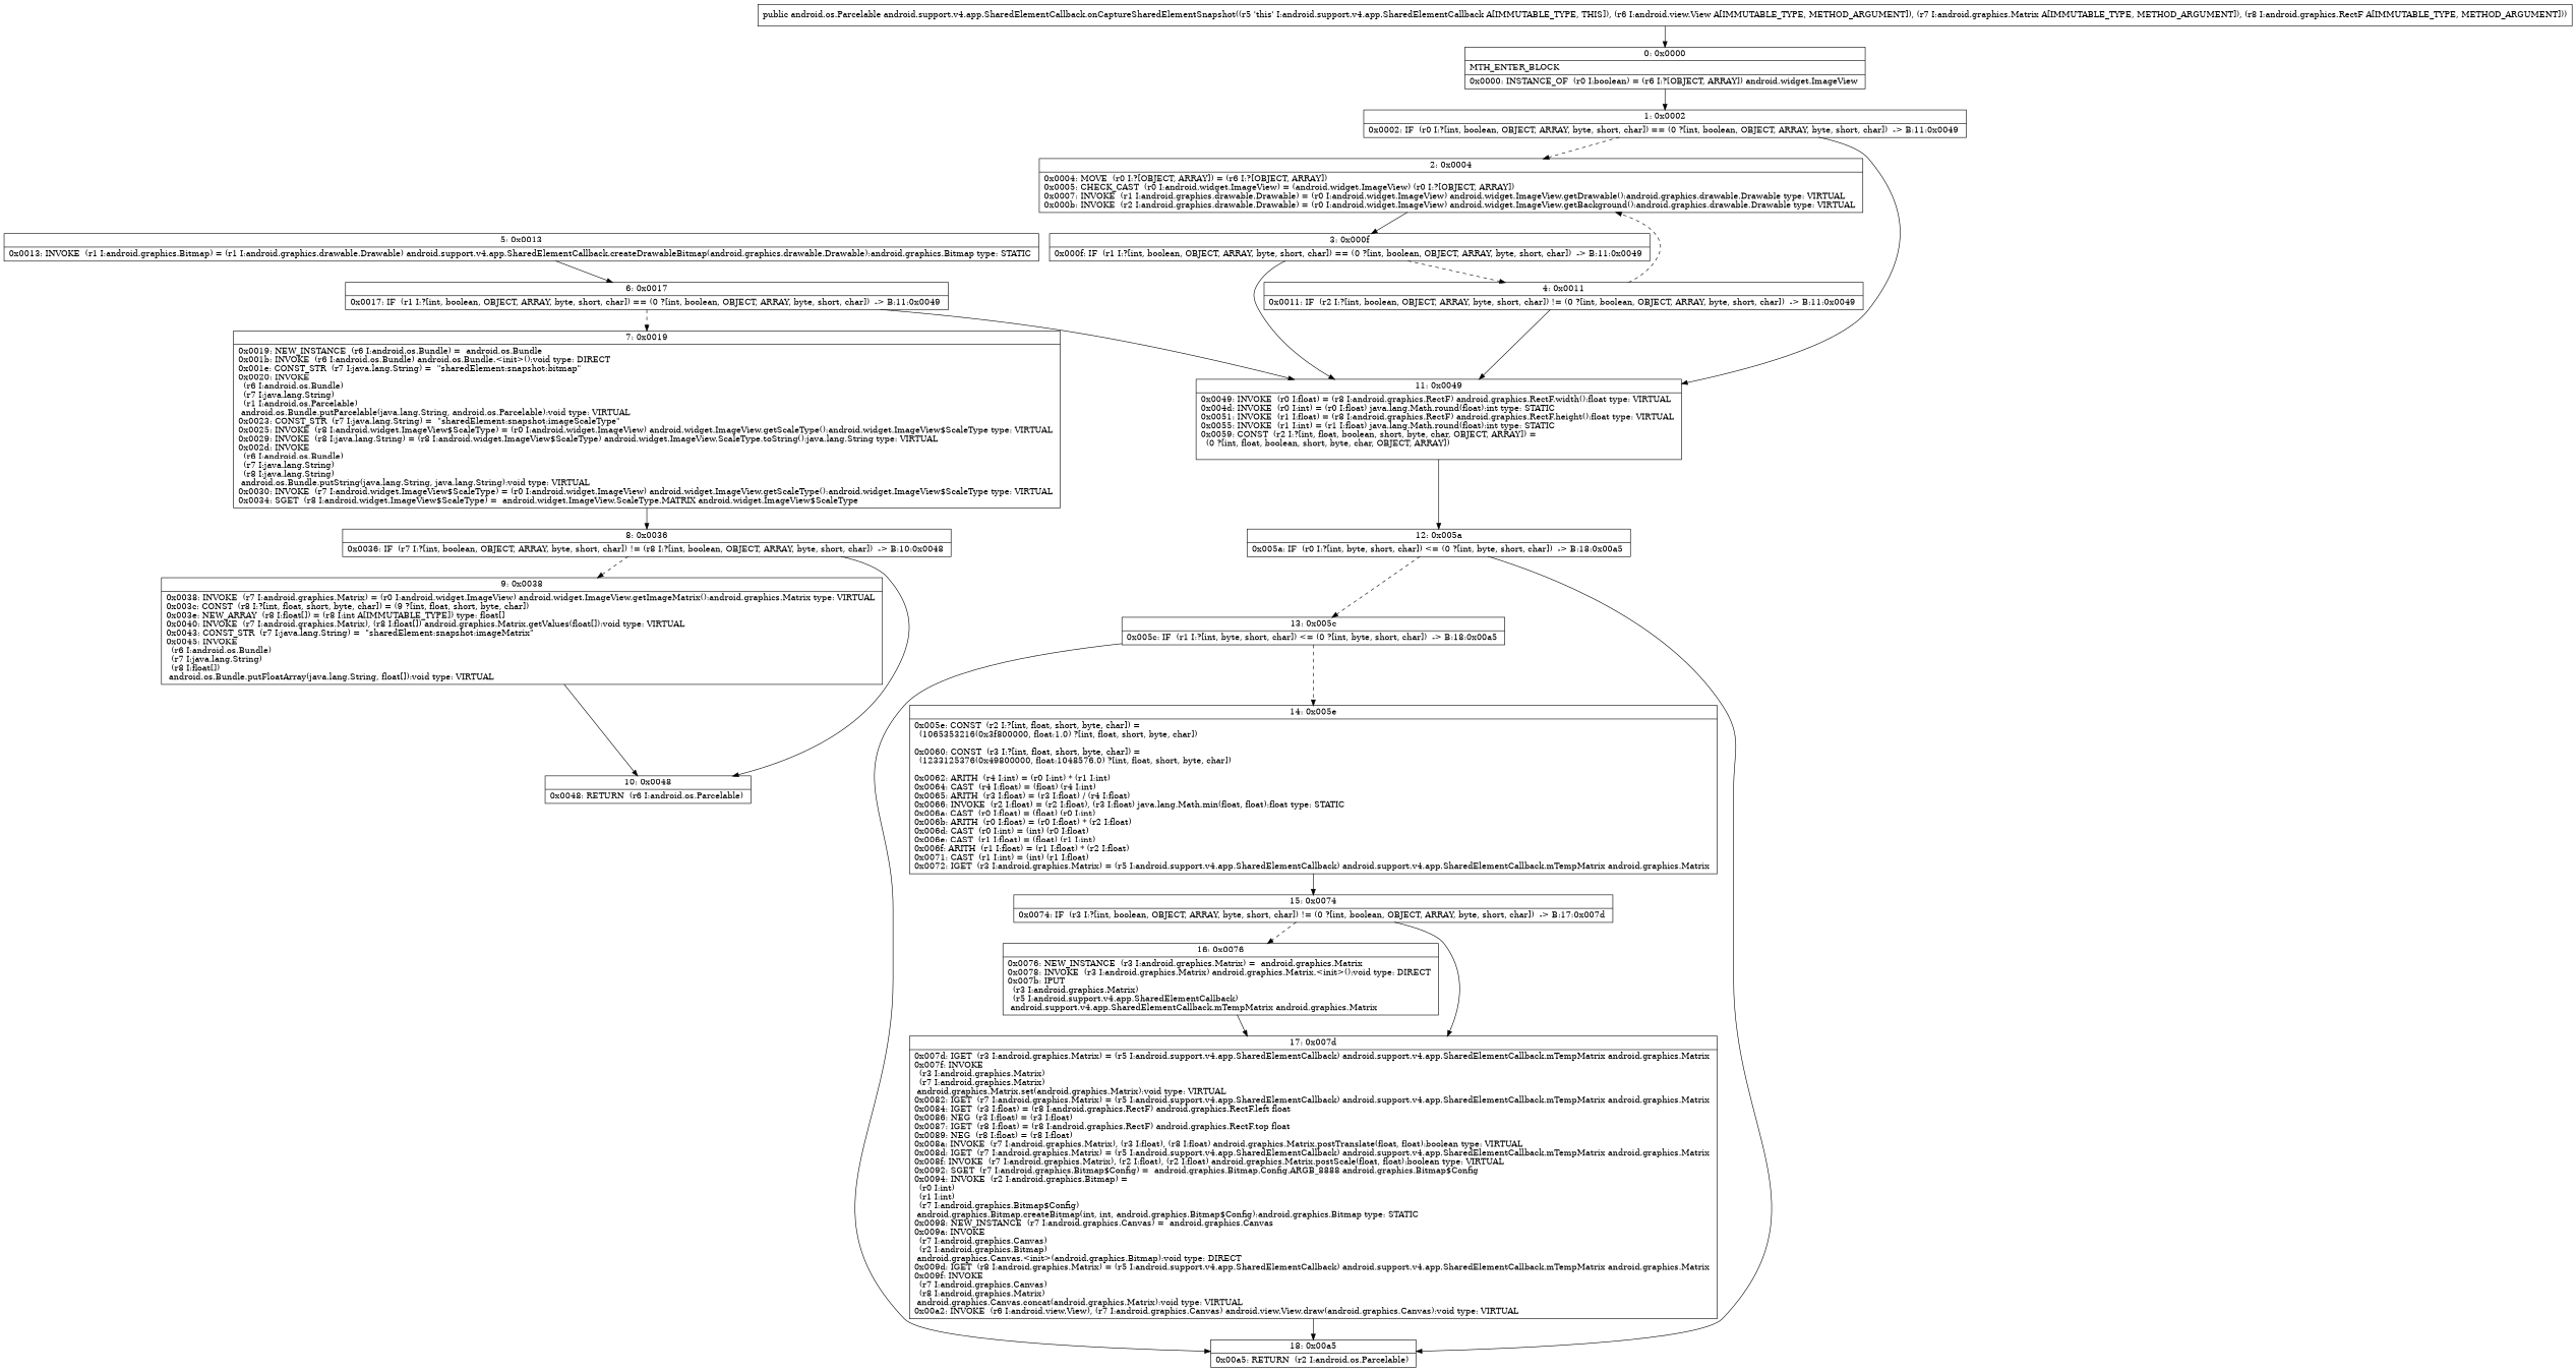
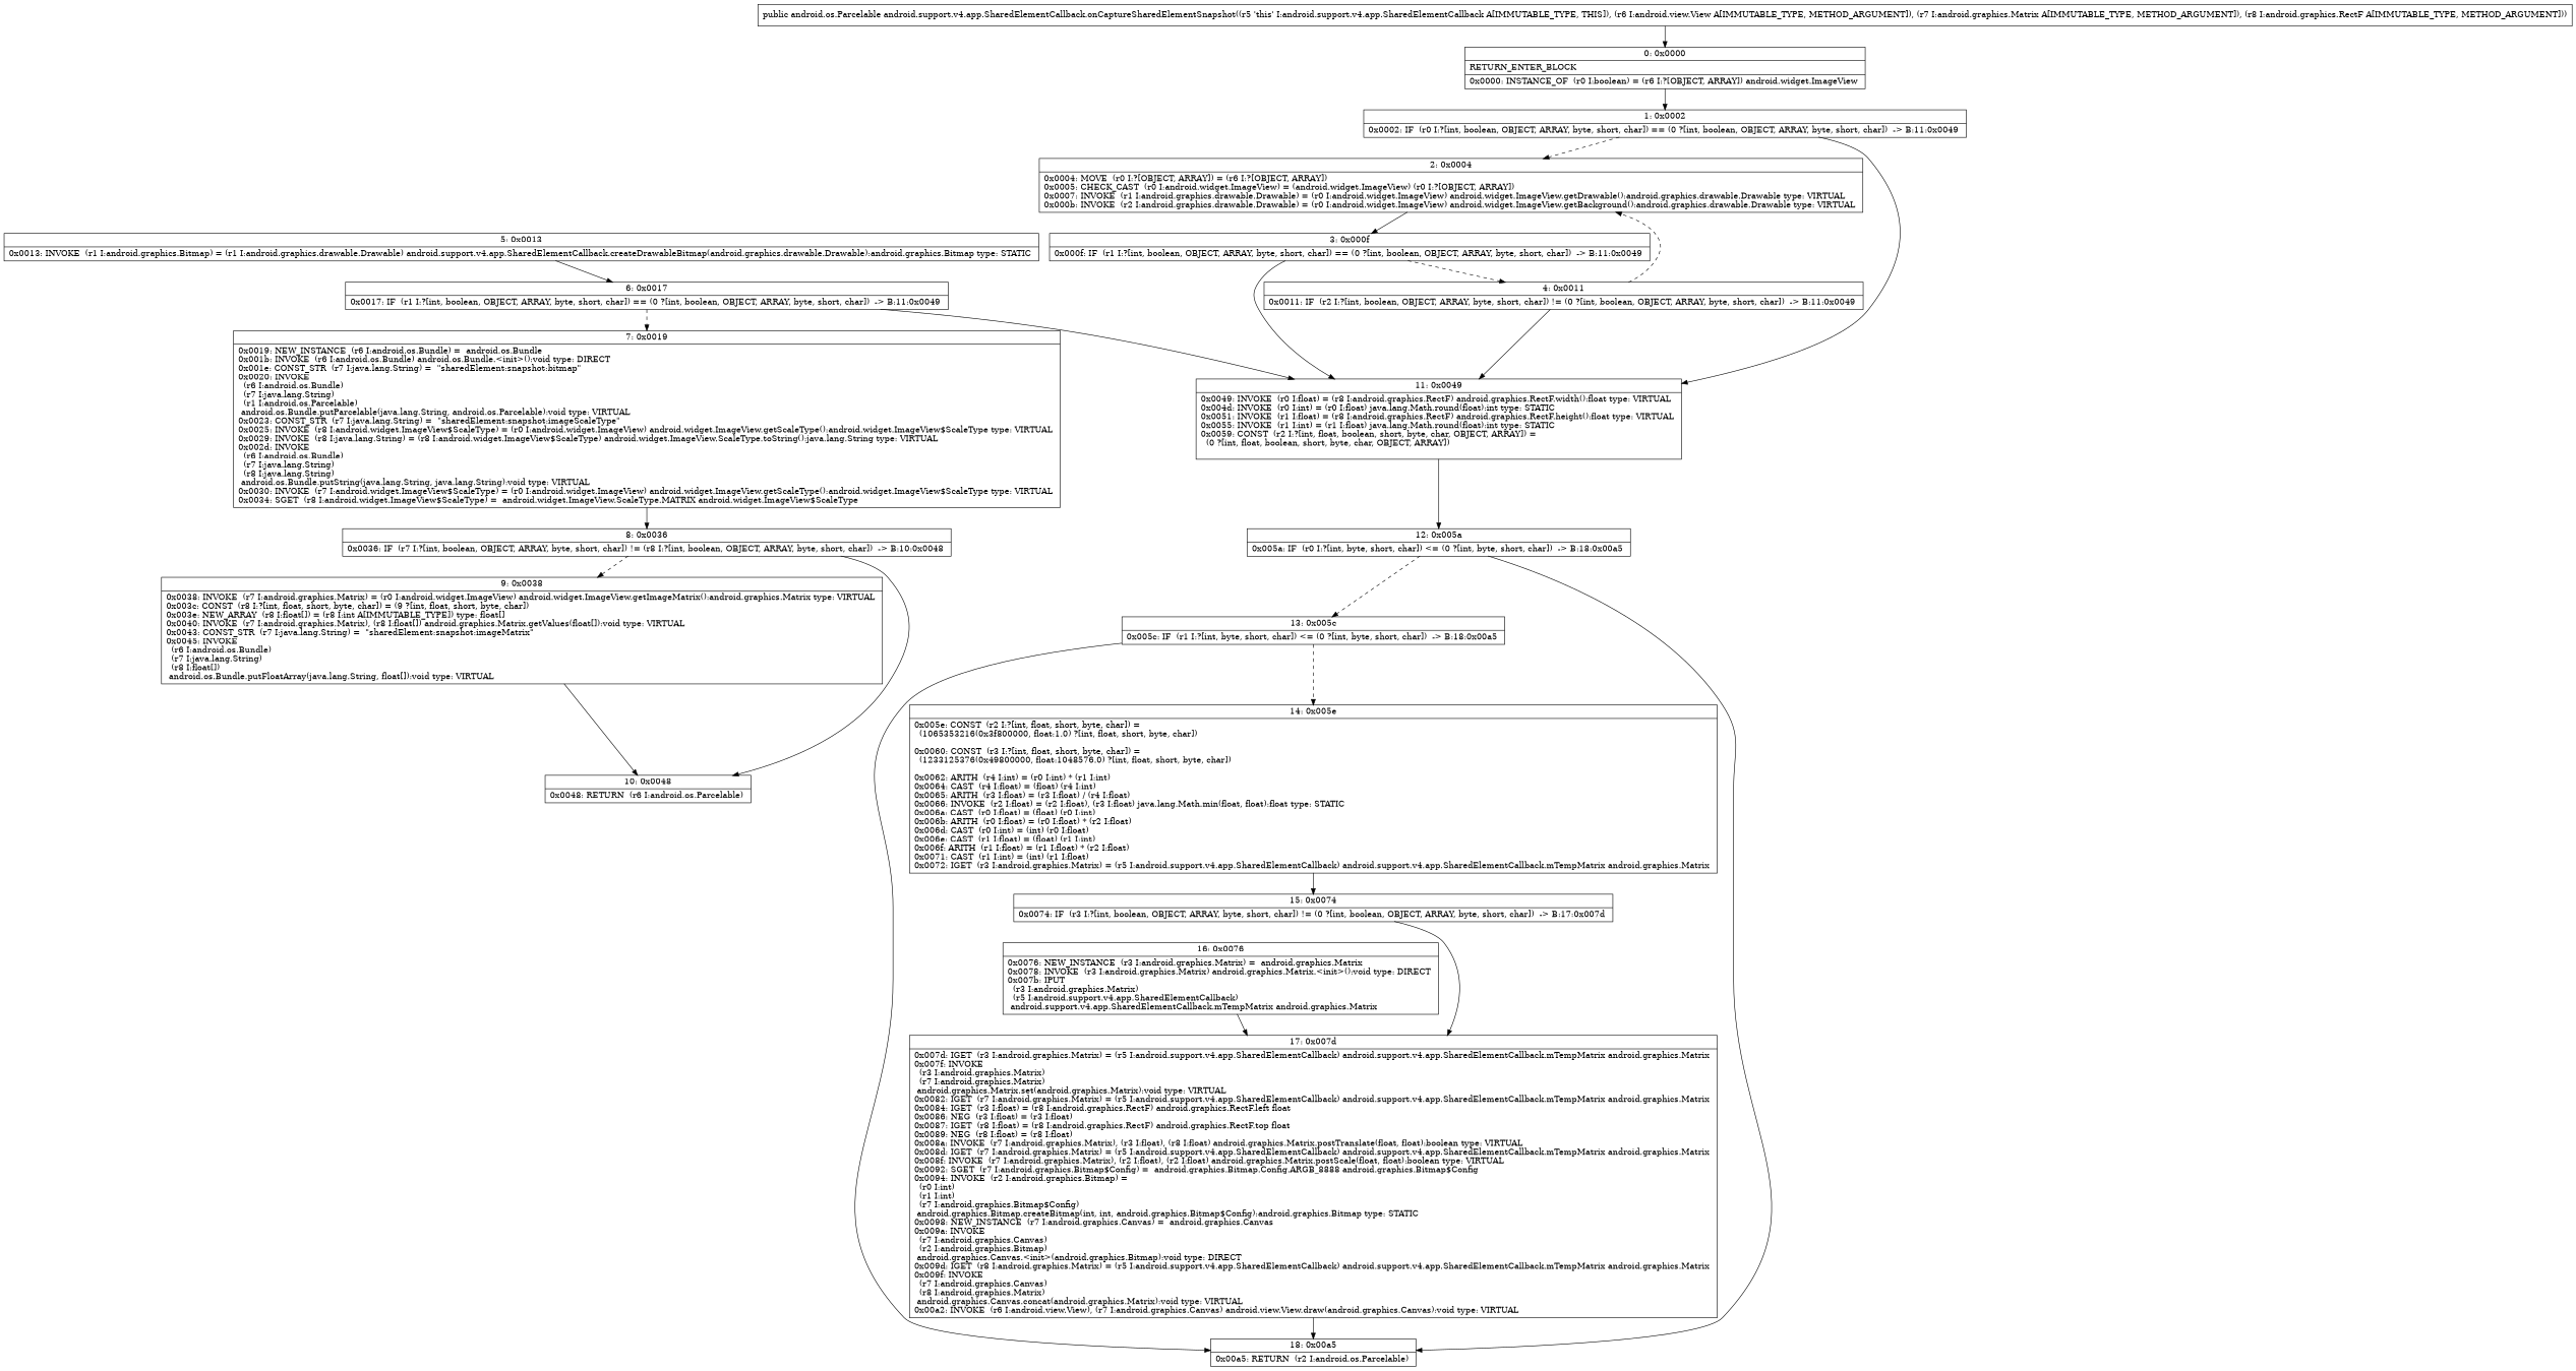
  digraph {
    node [shape=record]
-   n1 [label="{0\:\ 0x0000|MTH_ENTER_BLOCK\l|0x0000: INSTANCE_OF  (r0 I:boolean) = (r6 I:?[OBJECT, ARRAY]) android.widget.ImageView \l}"]
+   n1 [label="{0\:\ 0x0000|RETURN_ENTER_BLOCK\l|0x0000: INSTANCE_OF  (r0 I:boolean) = (r6 I:?[OBJECT, ARRAY]) android.widget.ImageView \l}"]
    n2 [label="{1\:\ 0x0002|0x0002: IF  (r0 I:?[int, boolean, OBJECT, ARRAY, byte, short, char]) == (0 ?[int, boolean, OBJECT, ARRAY, byte, short, char])  \-\> B:11:0x0049 \l}"]
    n3 [label="{2\:\ 0x0004|0x0004: MOVE  (r0 I:?[OBJECT, ARRAY]) = (r6 I:?[OBJECT, ARRAY]) \l0x0005: CHECK_CAST  (r0 I:android.widget.ImageView) = (android.widget.ImageView) (r0 I:?[OBJECT, ARRAY]) \l0x0007: INVOKE  (r1 I:android.graphics.drawable.Drawable) = (r0 I:android.widget.ImageView) android.widget.ImageView.getDrawable():android.graphics.drawable.Drawable type: VIRTUAL \l0x000b: INVOKE  (r2 I:android.graphics.drawable.Drawable) = (r0 I:android.widget.ImageView) android.widget.ImageView.getBackground():android.graphics.drawable.Drawable type: VIRTUAL \l}"]
    n4 [label="{11\:\ 0x0049|0x0049: INVOKE  (r0 I:float) = (r8 I:android.graphics.RectF) android.graphics.RectF.width():float type: VIRTUAL \l0x004d: INVOKE  (r0 I:int) = (r0 I:float) java.lang.Math.round(float):int type: STATIC \l0x0051: INVOKE  (r1 I:float) = (r8 I:android.graphics.RectF) android.graphics.RectF.height():float type: VIRTUAL \l0x0055: INVOKE  (r1 I:int) = (r1 I:float) java.lang.Math.round(float):int type: STATIC \l0x0059: CONST  (r2 I:?[int, float, boolean, short, byte, char, OBJECT, ARRAY]) = \l  (0 ?[int, float, boolean, short, byte, char, OBJECT, ARRAY])\l \l}"]
    n5 [label="{3\:\ 0x000f|0x000f: IF  (r1 I:?[int, boolean, OBJECT, ARRAY, byte, short, char]) == (0 ?[int, boolean, OBJECT, ARRAY, byte, short, char])  \-\> B:11:0x0049 \l}"]
    n6 [label="{12\:\ 0x005a|0x005a: IF  (r0 I:?[int, byte, short, char]) \<= (0 ?[int, byte, short, char])  \-\> B:18:0x00a5 \l}"]
    n7 [label="{4\:\ 0x0011|0x0011: IF  (r2 I:?[int, boolean, OBJECT, ARRAY, byte, short, char]) != (0 ?[int, boolean, OBJECT, ARRAY, byte, short, char])  \-\> B:11:0x0049 \l}"]
    n8 [label="{5\:\ 0x0013|0x0013: INVOKE  (r1 I:android.graphics.Bitmap) = (r1 I:android.graphics.drawable.Drawable) android.support.v4.app.SharedElementCallback.createDrawableBitmap(android.graphics.drawable.Drawable):android.graphics.Bitmap type: STATIC \l}"]
    n9 [label="{6\:\ 0x0017|0x0017: IF  (r1 I:?[int, boolean, OBJECT, ARRAY, byte, short, char]) == (0 ?[int, boolean, OBJECT, ARRAY, byte, short, char])  \-\> B:11:0x0049 \l}"]
    n10 [label="{7\:\ 0x0019|0x0019: NEW_INSTANCE  (r6 I:android.os.Bundle) =  android.os.Bundle \l0x001b: INVOKE  (r6 I:android.os.Bundle) android.os.Bundle.\<init\>():void type: DIRECT \l0x001e: CONST_STR  (r7 I:java.lang.String) =  \"sharedElement:snapshot:bitmap\" \l0x0020: INVOKE  \l  (r6 I:android.os.Bundle)\l  (r7 I:java.lang.String)\l  (r1 I:android.os.Parcelable)\l android.os.Bundle.putParcelable(java.lang.String, android.os.Parcelable):void type: VIRTUAL \l0x0023: CONST_STR  (r7 I:java.lang.String) =  \"sharedElement:snapshot:imageScaleType\" \l0x0025: INVOKE  (r8 I:android.widget.ImageView$ScaleType) = (r0 I:android.widget.ImageView) android.widget.ImageView.getScaleType():android.widget.ImageView$ScaleType type: VIRTUAL \l0x0029: INVOKE  (r8 I:java.lang.String) = (r8 I:android.widget.ImageView$ScaleType) android.widget.ImageView.ScaleType.toString():java.lang.String type: VIRTUAL \l0x002d: INVOKE  \l  (r6 I:android.os.Bundle)\l  (r7 I:java.lang.String)\l  (r8 I:java.lang.String)\l android.os.Bundle.putString(java.lang.String, java.lang.String):void type: VIRTUAL \l0x0030: INVOKE  (r7 I:android.widget.ImageView$ScaleType) = (r0 I:android.widget.ImageView) android.widget.ImageView.getScaleType():android.widget.ImageView$ScaleType type: VIRTUAL \l0x0034: SGET  (r8 I:android.widget.ImageView$ScaleType) =  android.widget.ImageView.ScaleType.MATRIX android.widget.ImageView$ScaleType \l}"]
    n11 [label="{8\:\ 0x0036|0x0036: IF  (r7 I:?[int, boolean, OBJECT, ARRAY, byte, short, char]) != (r8 I:?[int, boolean, OBJECT, ARRAY, byte, short, char])  \-\> B:10:0x0048 \l}"]
    n12 [label="{9\:\ 0x0038|0x0038: INVOKE  (r7 I:android.graphics.Matrix) = (r0 I:android.widget.ImageView) android.widget.ImageView.getImageMatrix():android.graphics.Matrix type: VIRTUAL \l0x003c: CONST  (r8 I:?[int, float, short, byte, char]) = (9 ?[int, float, short, byte, char]) \l0x003e: NEW_ARRAY  (r8 I:float[]) = (r8 I:int A[IMMUTABLE_TYPE]) type: float[] \l0x0040: INVOKE  (r7 I:android.graphics.Matrix), (r8 I:float[]) android.graphics.Matrix.getValues(float[]):void type: VIRTUAL \l0x0043: CONST_STR  (r7 I:java.lang.String) =  \"sharedElement:snapshot:imageMatrix\" \l0x0045: INVOKE  \l  (r6 I:android.os.Bundle)\l  (r7 I:java.lang.String)\l  (r8 I:float[])\l android.os.Bundle.putFloatArray(java.lang.String, float[]):void type: VIRTUAL \l}"]
    n13 [label="{10\:\ 0x0048|0x0048: RETURN  (r6 I:android.os.Parcelable) \l}"]
    n14 [label="{13\:\ 0x005c|0x005c: IF  (r1 I:?[int, byte, short, char]) \<= (0 ?[int, byte, short, char])  \-\> B:18:0x00a5 \l}"]
    n15 [label="{18\:\ 0x00a5|0x00a5: RETURN  (r2 I:android.os.Parcelable) \l}"]
    n16 [label="{14\:\ 0x005e|0x005e: CONST  (r2 I:?[int, float, short, byte, char]) = \l  (1065353216(0x3f800000, float:1.0) ?[int, float, short, byte, char])\l \l0x0060: CONST  (r3 I:?[int, float, short, byte, char]) = \l  (1233125376(0x49800000, float:1048576.0) ?[int, float, short, byte, char])\l \l0x0062: ARITH  (r4 I:int) = (r0 I:int) * (r1 I:int) \l0x0064: CAST  (r4 I:float) = (float) (r4 I:int) \l0x0065: ARITH  (r3 I:float) = (r3 I:float) \/ (r4 I:float) \l0x0066: INVOKE  (r2 I:float) = (r2 I:float), (r3 I:float) java.lang.Math.min(float, float):float type: STATIC \l0x006a: CAST  (r0 I:float) = (float) (r0 I:int) \l0x006b: ARITH  (r0 I:float) = (r0 I:float) * (r2 I:float) \l0x006d: CAST  (r0 I:int) = (int) (r0 I:float) \l0x006e: CAST  (r1 I:float) = (float) (r1 I:int) \l0x006f: ARITH  (r1 I:float) = (r1 I:float) * (r2 I:float) \l0x0071: CAST  (r1 I:int) = (int) (r1 I:float) \l0x0072: IGET  (r3 I:android.graphics.Matrix) = (r5 I:android.support.v4.app.SharedElementCallback) android.support.v4.app.SharedElementCallback.mTempMatrix android.graphics.Matrix \l}"]
    n17 [label="{15\:\ 0x0074|0x0074: IF  (r3 I:?[int, boolean, OBJECT, ARRAY, byte, short, char]) != (0 ?[int, boolean, OBJECT, ARRAY, byte, short, char])  \-\> B:17:0x007d \l}"]
    n18 [label="{16\:\ 0x0076|0x0076: NEW_INSTANCE  (r3 I:android.graphics.Matrix) =  android.graphics.Matrix \l0x0078: INVOKE  (r3 I:android.graphics.Matrix) android.graphics.Matrix.\<init\>():void type: DIRECT \l0x007b: IPUT  \l  (r3 I:android.graphics.Matrix)\l  (r5 I:android.support.v4.app.SharedElementCallback)\l android.support.v4.app.SharedElementCallback.mTempMatrix android.graphics.Matrix \l}"]
    n19 [label="{17\:\ 0x007d|0x007d: IGET  (r3 I:android.graphics.Matrix) = (r5 I:android.support.v4.app.SharedElementCallback) android.support.v4.app.SharedElementCallback.mTempMatrix android.graphics.Matrix \l0x007f: INVOKE  \l  (r3 I:android.graphics.Matrix)\l  (r7 I:android.graphics.Matrix)\l android.graphics.Matrix.set(android.graphics.Matrix):void type: VIRTUAL \l0x0082: IGET  (r7 I:android.graphics.Matrix) = (r5 I:android.support.v4.app.SharedElementCallback) android.support.v4.app.SharedElementCallback.mTempMatrix android.graphics.Matrix \l0x0084: IGET  (r3 I:float) = (r8 I:android.graphics.RectF) android.graphics.RectF.left float \l0x0086: NEG  (r3 I:float) = (r3 I:float) \l0x0087: IGET  (r8 I:float) = (r8 I:android.graphics.RectF) android.graphics.RectF.top float \l0x0089: NEG  (r8 I:float) = (r8 I:float) \l0x008a: INVOKE  (r7 I:android.graphics.Matrix), (r3 I:float), (r8 I:float) android.graphics.Matrix.postTranslate(float, float):boolean type: VIRTUAL \l0x008d: IGET  (r7 I:android.graphics.Matrix) = (r5 I:android.support.v4.app.SharedElementCallback) android.support.v4.app.SharedElementCallback.mTempMatrix android.graphics.Matrix \l0x008f: INVOKE  (r7 I:android.graphics.Matrix), (r2 I:float), (r2 I:float) android.graphics.Matrix.postScale(float, float):boolean type: VIRTUAL \l0x0092: SGET  (r7 I:android.graphics.Bitmap$Config) =  android.graphics.Bitmap.Config.ARGB_8888 android.graphics.Bitmap$Config \l0x0094: INVOKE  (r2 I:android.graphics.Bitmap) = \l  (r0 I:int)\l  (r1 I:int)\l  (r7 I:android.graphics.Bitmap$Config)\l android.graphics.Bitmap.createBitmap(int, int, android.graphics.Bitmap$Config):android.graphics.Bitmap type: STATIC \l0x0098: NEW_INSTANCE  (r7 I:android.graphics.Canvas) =  android.graphics.Canvas \l0x009a: INVOKE  \l  (r7 I:android.graphics.Canvas)\l  (r2 I:android.graphics.Bitmap)\l android.graphics.Canvas.\<init\>(android.graphics.Bitmap):void type: DIRECT \l0x009d: IGET  (r8 I:android.graphics.Matrix) = (r5 I:android.support.v4.app.SharedElementCallback) android.support.v4.app.SharedElementCallback.mTempMatrix android.graphics.Matrix \l0x009f: INVOKE  \l  (r7 I:android.graphics.Canvas)\l  (r8 I:android.graphics.Matrix)\l android.graphics.Canvas.concat(android.graphics.Matrix):void type: VIRTUAL \l0x00a2: INVOKE  (r6 I:android.view.View), (r7 I:android.graphics.Canvas) android.view.View.draw(android.graphics.Canvas):void type: VIRTUAL \l}"]
    n20 [label="{public android.os.Parcelable android.support.v4.app.SharedElementCallback.onCaptureSharedElementSnapshot((r5 'this' I:android.support.v4.app.SharedElementCallback A[IMMUTABLE_TYPE, THIS]), (r6 I:android.view.View A[IMMUTABLE_TYPE, METHOD_ARGUMENT]), (r7 I:android.graphics.Matrix A[IMMUTABLE_TYPE, METHOD_ARGUMENT]), (r8 I:android.graphics.RectF A[IMMUTABLE_TYPE, METHOD_ARGUMENT])) }"]
    n1 -> n2
    n2 -> n3 [style=dashed]
    n2 -> n4
    n3 -> n5
    n4 -> n6
    n5 -> n4
    n5 -> n7 [style=dashed]
    n6 -> n14 [style=dashed]
    n6 -> n15
    n7 -> n3 [style=dashed]
    n7 -> n4
    n8 -> n9
    n9 -> n4
    n9 -> n10 [style=dashed]
    n10 -> n11
    n11 -> n12 [style=dashed]
    n11 -> n13
    n12 -> n13
    n14 -> n15
    n14 -> n16 [style=dashed]
    n16 -> n17
-   n17 -> n18 [style=dashed]
    n17 -> n19
    n18 -> n19
    n19 -> n15
    n20 -> n1
  }
